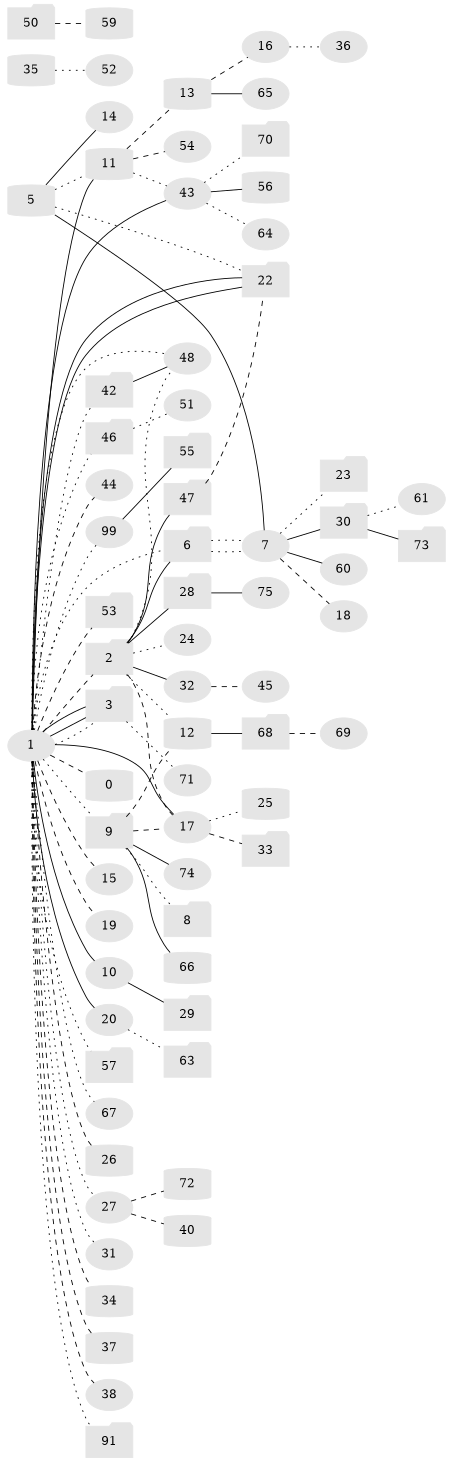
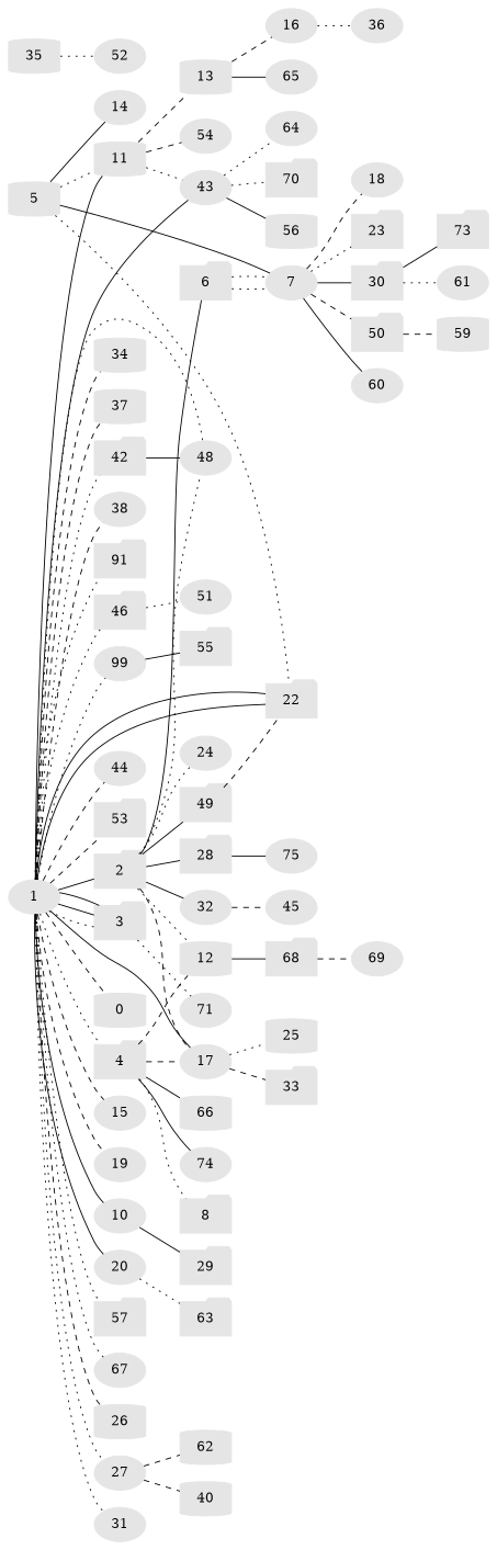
  graph {
    rankdir=LR
    node [color=gray90 shape=ellipse style=filled]
    edge [style=dotted]
    2 [shape=folder]
    1
    3 [shape=folder]
-   4 [shape=folder label=9]
+   4 [shape=folder]
    6 [shape=folder]
    n6 [label=0 shape=cylinder]
    10
    11 [shape=cylinder]
    15
    17
    19
    20
    22 [shape=folder]
    26 [shape=cylinder]
    27
    31
    34 [shape=cylinder]
    37 [shape=cylinder]
    38
    n20 [label=91 shape=folder]
    42 [shape=folder]
    43
    44
    46 [shape=folder]
    48
    n26 [label=99]
    53 [shape=folder]
    57 [shape=folder]
    67
    12 [shape=cylinder]
    24
    28 [shape=folder]
    32
-   47 [shape=folder]
+   47 [shape=folder label=49]
    71
    8 [shape=folder]
    66 [shape=cylinder]
    74
    7
    29 [shape=folder]
    13 [shape=cylinder]
    54
    25 [shape=cylinder]
    33 [shape=folder]
    63 [shape=folder]
    40 [shape=cylinder]
-   62 [shape=cylinder label=72]
+   62 [shape=cylinder]
    35 [shape=cylinder]
    52
    56 [shape=cylinder]
    64
    70 [shape=folder]
    51
    55 [shape=folder]
    68 [shape=folder]
    75
    45
    5 [shape=cylinder]
    14
    18
    23 [shape=folder]
    30 [shape=folder]
    50 [shape=folder]
    60
    61
    73 [shape=folder]
    59 [shape=cylinder]
    16
    65
    69
    36
    2 -- 6 [style=solid]
    2 -- 17 [style=dashed]
    2 -- 48
    2 -- 12
    2 -- 24
    2 -- 28 [style=solid]
    2 -- 32 [style=solid]
    2 -- 47 [style=solid]
-   1 -- 2 [style=dashed]
+   1 -- 2 [style=solid]
    1 -- 3
    1 -- 3 [style=solid]
    1 -- 3 [style=solid]
    1 -- 4
-   1 -- 6
    1 -- n6 [style=dashed]
    1 -- 10 [style=solid]
    1 -- 11 [style=solid]
    1 -- 15 [style=dashed]
    1 -- 17 [style=solid]
    1 -- 19 [style=dashed]
    1 -- 20 [style=solid]
    1 -- 22 [style=solid]
    1 -- 22 [style=solid]
    1 -- 26 [style=dashed]
    1 -- 27
    1 -- 31
    1 -- 34 [style=dashed]
    1 -- 37 [style=dashed]
    1 -- 38 [style=dashed]
    1 -- n20
    1 -- 42
    1 -- 43 [style=solid]
    1 -- 44 [style=dashed]
    1 -- 46
    1 -- 48
    1 -- n26
    1 -- 53 [style=dashed]
    1 -- 57
    1 -- 67
    3 -- 71
    4 -- 17 [style=dashed]
    4 -- 12 [style=dashed]
    4 -- 8
    4 -- 66 [style=solid]
    4 -- 74 [style=solid]
    6 -- 7
    6 -- 7
    10 -- 29 [style=solid]
    11 -- 43
    11 -- 13 [style=dashed]
    11 -- 54 [style=dashed]
    17 -- 25
    17 -- 33 [style=dashed]
    20 -- 63
    27 -- 40 [style=dashed]
    27 -- 62 [style=dashed]
    42 -- 48 [style=solid]
    43 -- 56 [style=solid]
    43 -- 64
    43 -- 70
    46 -- 51
    n26 -- 55 [style=solid]
    12 -- 68 [style=solid]
    28 -- 75 [style=solid]
    32 -- 45 [style=dashed]
    47 -- 22 [style=dashed]
    7 -- 18 [style=dashed]
    7 -- 23
    7 -- 30 [style=solid]
+   7 -- 50 [style=dashed]
    7 -- 60 [style=solid]
    13 -- 16 [style=dashed]
    13 -- 65 [style=solid]
    35 -- 52
    68 -- 69 [style=dashed]
    5 -- 11
    5 -- 22
    5 -- 7 [style=solid]
    5 -- 14 [style=solid]
    30 -- 61
    30 -- 73 [style=solid]
    50 -- 59 [style=dashed]
    16 -- 36
  }
